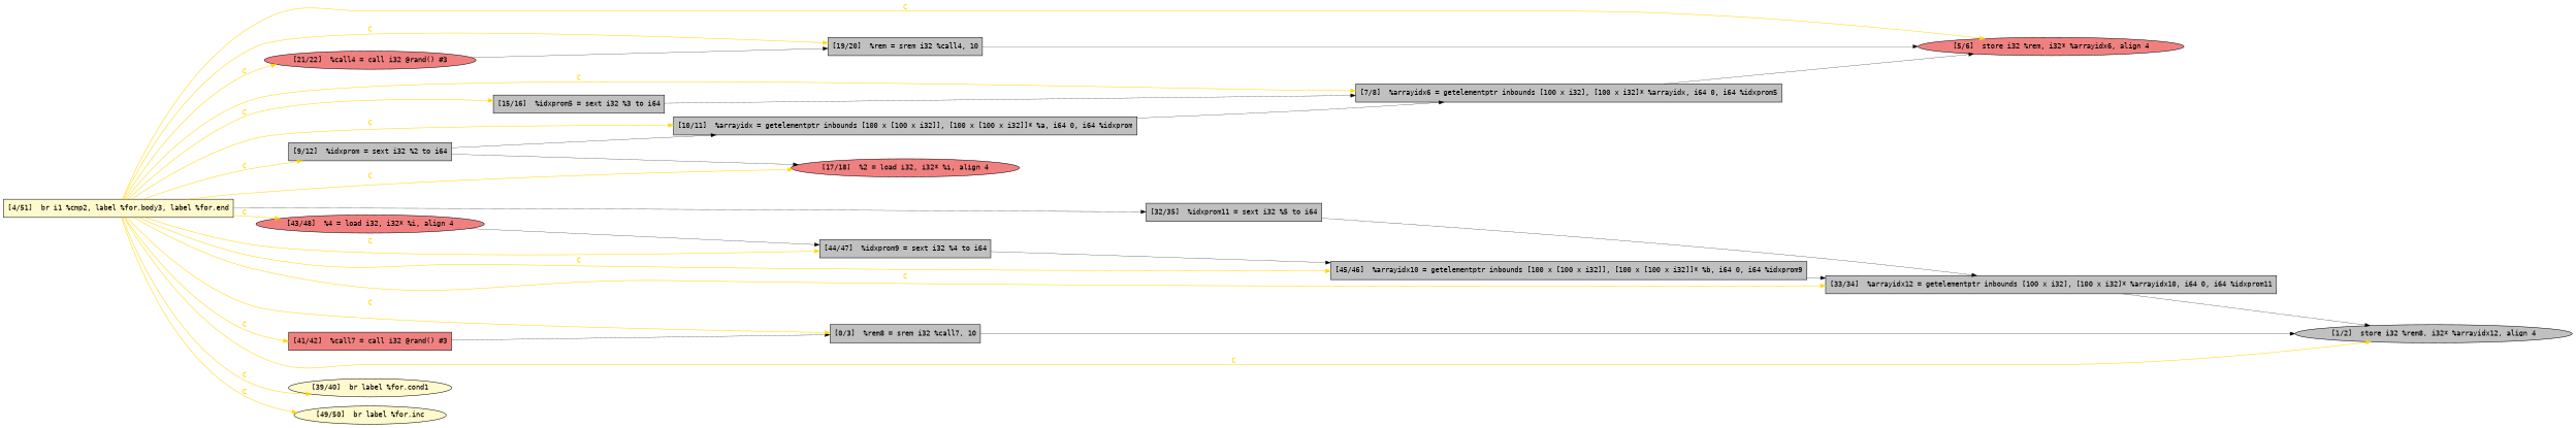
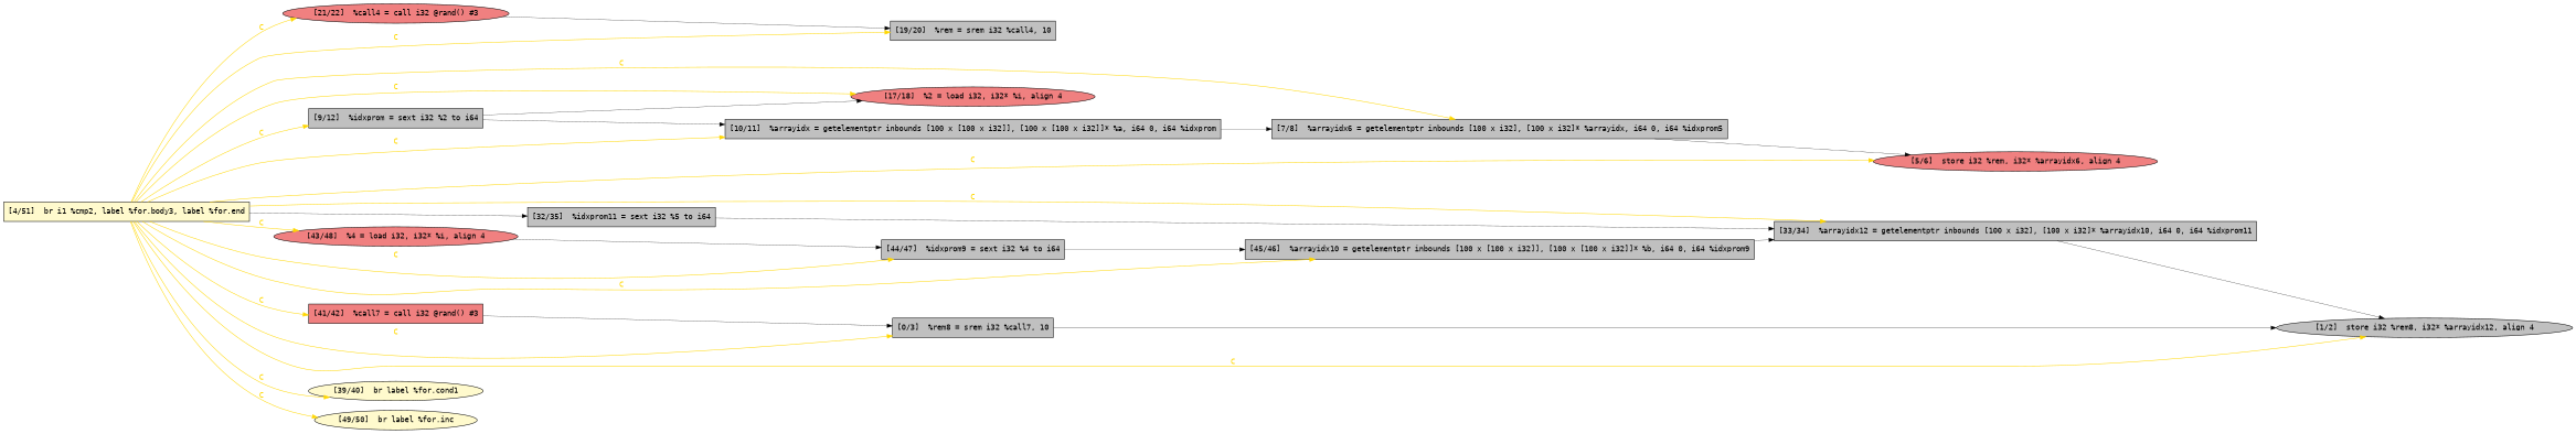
  digraph {
    fontname="DejaVu Sans Mono"
    rankdir=LR
    node [fillcolor=grey fontname="DejaVu Sans Mono" shape=rectangle style=filled]
    edge [color=gold fontcolor=gold fontname="DejaVu Sans Mono" penwidth=1.0 style=solid]
    n1 [label="[19/20]  %rem = srem i32 %call4, 10"]
    n2 [fillcolor=lightcoral label="[5/6]  store i32 %rem, i32* %arrayidx6, align 4" shape=ellipse]
    n3 [fillcolor=lightcoral label="[21/22]  %call4 = call i32 @rand() #3" shape=ellipse]
    n4 [label="[33/34]  %arrayidx12 = getelementptr inbounds [100 x i32], [100 x i32]* %arrayidx10, i64 0, i64 %idxprom11"]
    n5 [label="[1/2]  store i32 %rem8, i32* %arrayidx12, align 4" shape=ellipse]
    n6 [fillcolor=lightcoral label="[43/48]  %4 = load i32, i32* %i, align 4" shape=ellipse]
    n7 [label="[44/47]  %idxprom9 = sext i32 %4 to i64"]
    n8 [label="[45/46]  %arrayidx10 = getelementptr inbounds [100 x [100 x i32]], [100 x [100 x i32]]* %b, i64 0, i64 %idxprom9"]
-   n9 [label="[15/16]  %idxprom5 = sext i32 %3 to i64"]
    n10 [label="[7/8]  %arrayidx6 = getelementptr inbounds [100 x i32], [100 x i32]* %arrayidx, i64 0, i64 %idxprom5"]
    n11 [fillcolor=lightcoral label="[17/18]  %2 = load i32, i32* %i, align 4" shape=ellipse]
    n12 [label="[9/12]  %idxprom = sext i32 %2 to i64"]
    n13 [label="[10/11]  %arrayidx = getelementptr inbounds [100 x [100 x i32]], [100 x [100 x i32]]* %a, i64 0, i64 %idxprom"]
    n14 [fillcolor=lightcoral label="[41/42]  %call7 = call i32 @rand() #3" shape=box]
    n15 [label="[0/3]  %rem8 = srem i32 %call7, 10"]
    n16 [fillcolor=lemonchiffon label="[4/51]  br i1 %cmp2, label %for.body3, label %for.end" shape=box]
    n17 [fillcolor=lemonchiffon label="[39/40]  br label %for.cond1" shape=ellipse]
    n18 [fillcolor=lemonchiffon label="[49/50]  br label %for.inc" shape=ellipse]
    n19 [label="[32/35]  %idxprom11 = sext i32 %5 to i64"]
-   n1 -> n2 [color=black fontcolor=black penwidth=0.5]
    n3 -> n1 [color=black fontcolor=black penwidth=0.5]
    n4 -> n5 [color=black fontcolor=black penwidth=0.5]
    n6 -> n7 [color=black fontcolor=black penwidth=0.5]
    n7 -> n8 [color=black fontcolor=black penwidth=0.5]
    n8 -> n4 [color=black fontcolor=black penwidth=0.5]
-   n9 -> n10 [color=black fontcolor=black penwidth=0.5]
    n10 -> n2 [color=black fontcolor=black penwidth=0.5]
    n12 -> n11 [color=black fontcolor=black penwidth=0.5]
    n12 -> n13 [color=black fontcolor=black penwidth=0.5]
    n13 -> n10 [color=black fontcolor=black penwidth=0.5]
    n14 -> n15 [color=black fontcolor=black penwidth=0.5]
    n15 -> n5 [color=black fontcolor=black penwidth=0.5]
    n16 -> n1 [label=C]
    n16 -> n2 [label=C]
    n16 -> n3 [label=C]
    n16 -> n4 [label=C]
    n16 -> n5 [label=C]
    n16 -> n6 [label=C]
    n16 -> n7 [label=C]
    n16 -> n8 [label=C]
-   n16 -> n9 [label=C]
    n16 -> n10 [label=C]
    n16 -> n11 [label=C]
    n16 -> n12 [label=C]
    n16 -> n13 [label=C]
    n16 -> n14 [label=C]
    n16 -> n15 [label=C]
    n16 -> n17 [label=C]
    n16 -> n18 [label=C]
    n16 -> n19 [color=black fontcolor=black penwidth=0.5]
    n19 -> n4 [color=black fontcolor=black penwidth=0.5]
  }
